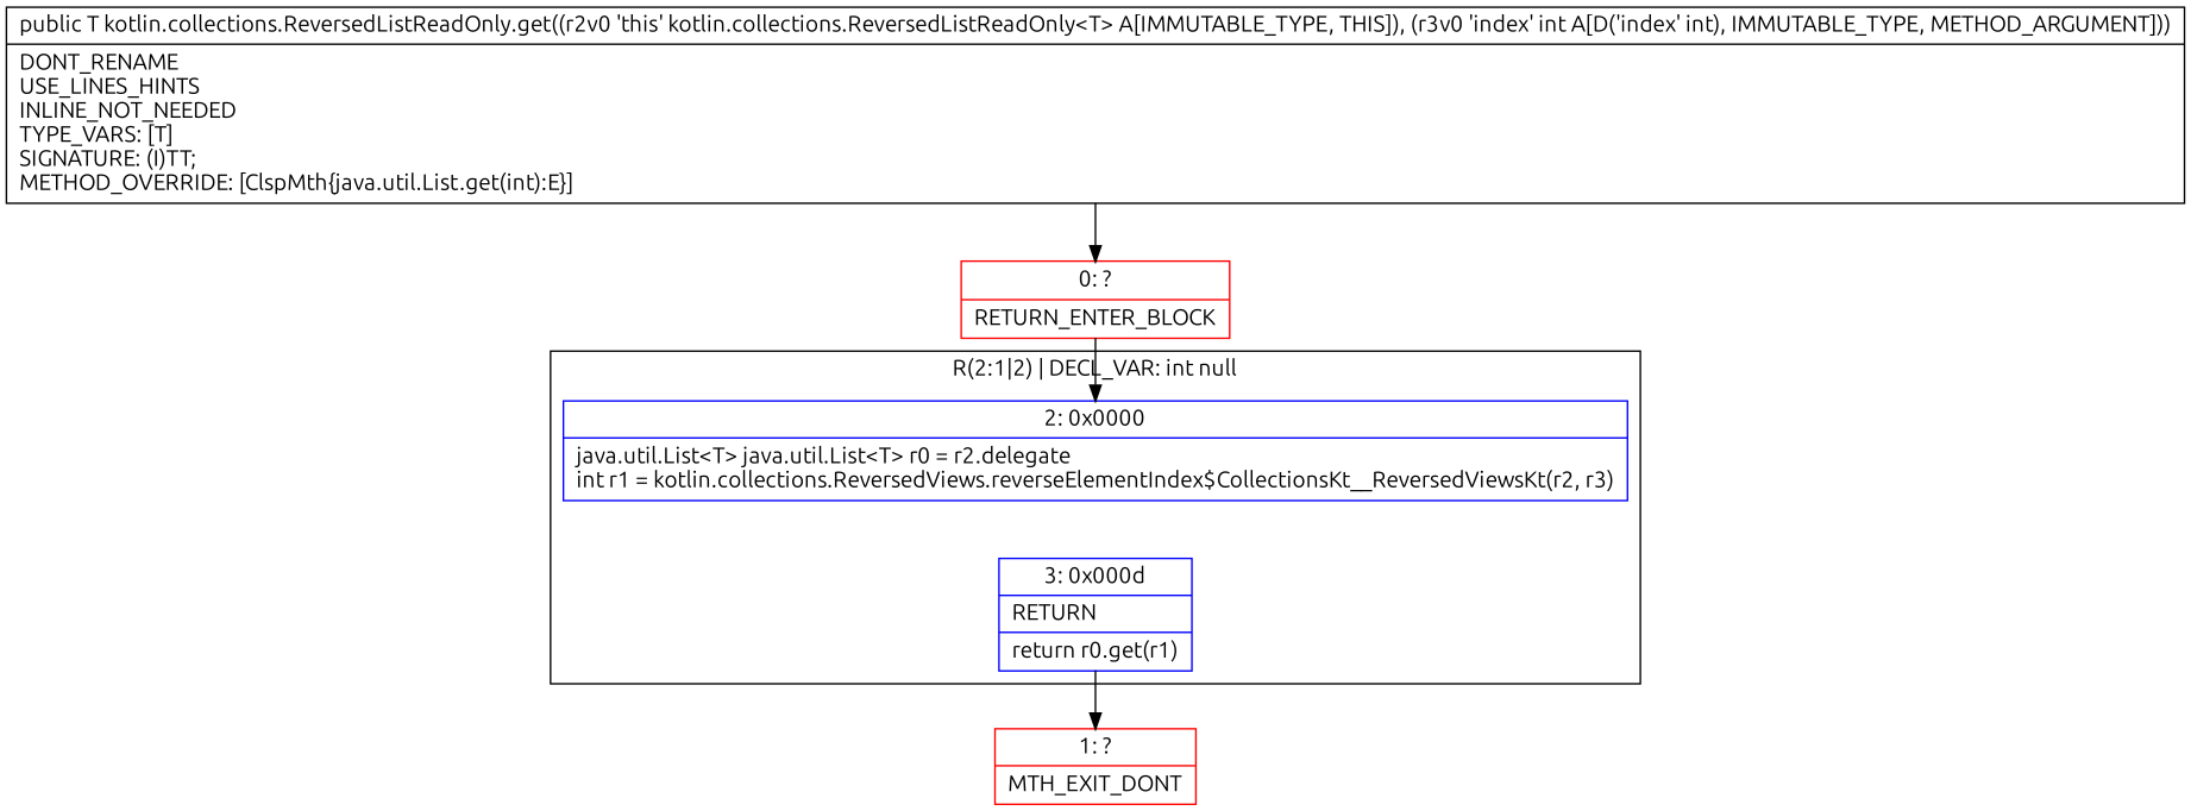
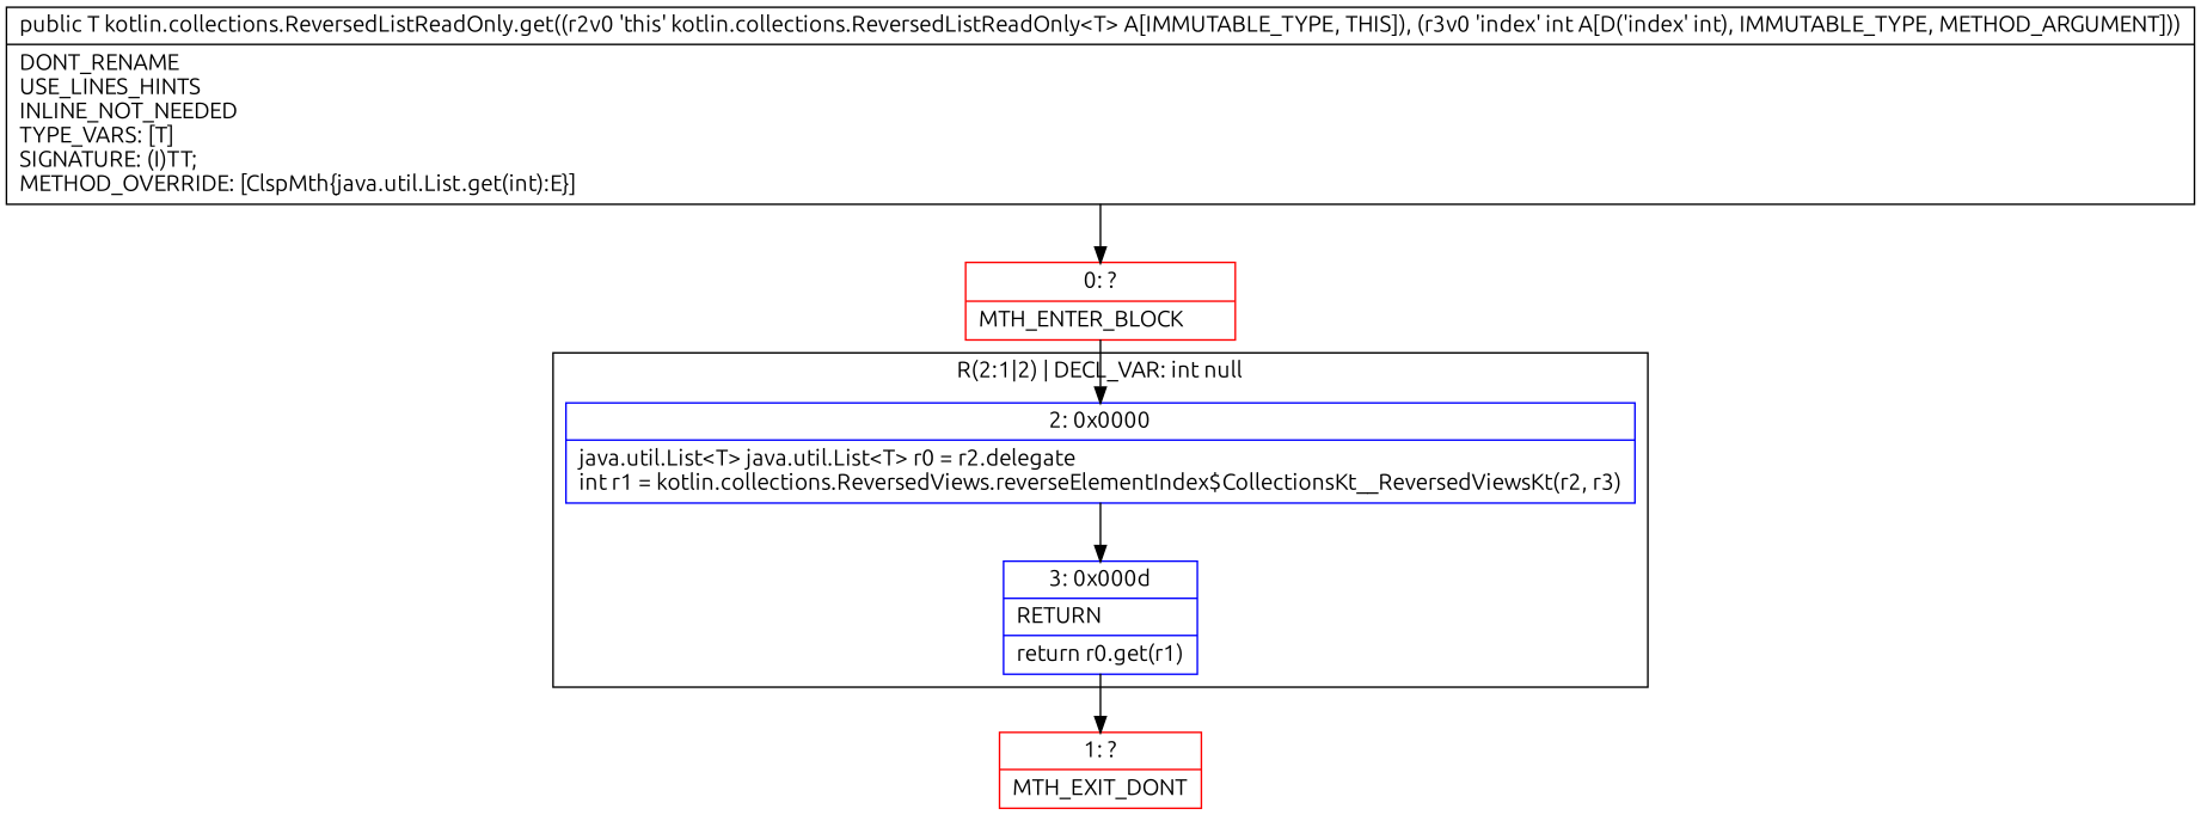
  digraph {
    fontname=Ubuntu
    node [color=blue fontname=Ubuntu shape=record]
    edge [fontname=Ubuntu]
    n1 [label="{2\:\ 0x0000|java.util.List\<T\> java.util.List\<T\> r0 = r2.delegate\lint r1 = kotlin.collections.ReversedViews.reverseElementIndex$CollectionsKt__ReversedViewsKt(r2, r3)\l}"]
    n2 [label="{3\:\ 0x000d|RETURN\l|return r0.get(r1)\l}"]
    n3 [color=red label="{1\:\ ?|MTH_EXIT_DONT\l}"]
-   n4 [color=red label="{0\:\ ?|RETURN_ENTER_BLOCK\l}"]
+   n4 [color=red label="{0\:\ ?|MTH_ENTER_BLOCK\l}"]
    n5 [label="{public T kotlin.collections.ReversedListReadOnly.get((r2v0 'this' kotlin.collections.ReversedListReadOnly\<T\> A[IMMUTABLE_TYPE, THIS]), (r3v0 'index' int A[D('index' int), IMMUTABLE_TYPE, METHOD_ARGUMENT]))  | DONT_RENAME\lUSE_LINES_HINTS\lINLINE_NOT_NEEDED\lTYPE_VARS: [T]\lSIGNATURE: (I)TT;\lMETHOD_OVERRIDE: [ClspMth\{java.util.List.get(int):E\}]\l}" color=""]
    subgraph cluster_1 {
      label="R(2:1|2) | DECL_VAR: int null\l"
      n1
      n2
    }
+   n1 -> n2
    n2 -> n3
    n4 -> n1
    n5 -> n4
  }
